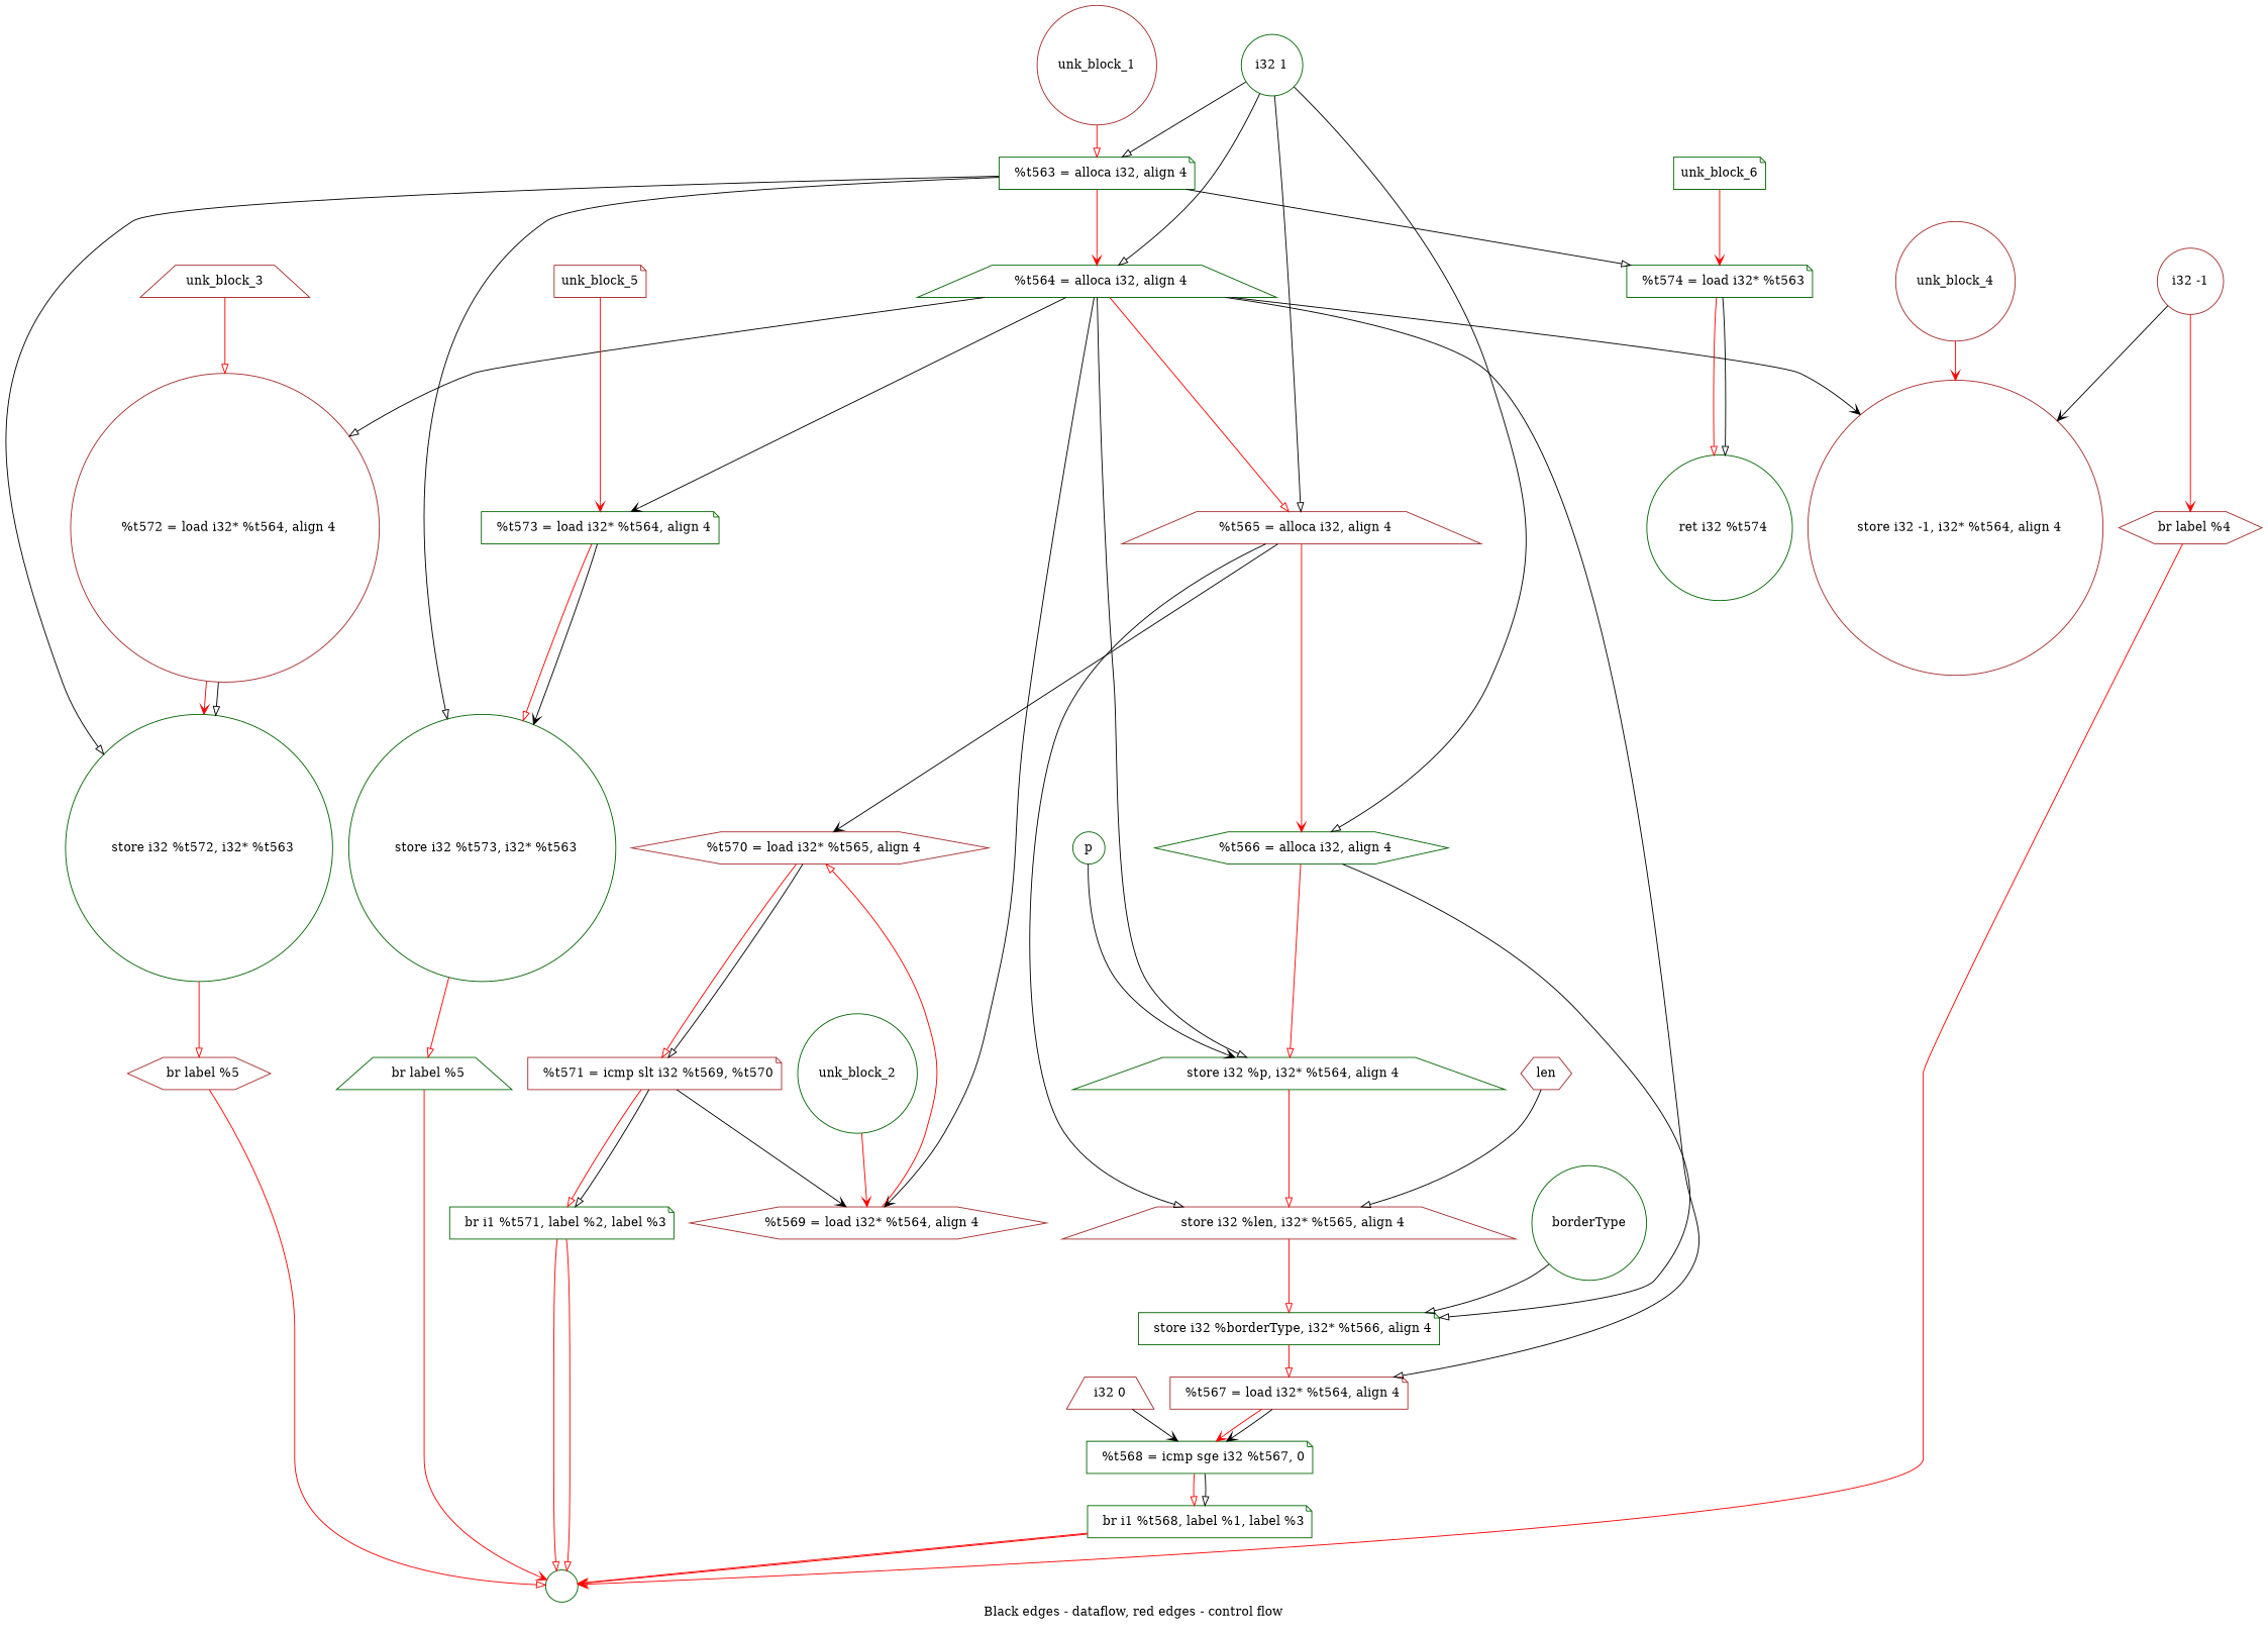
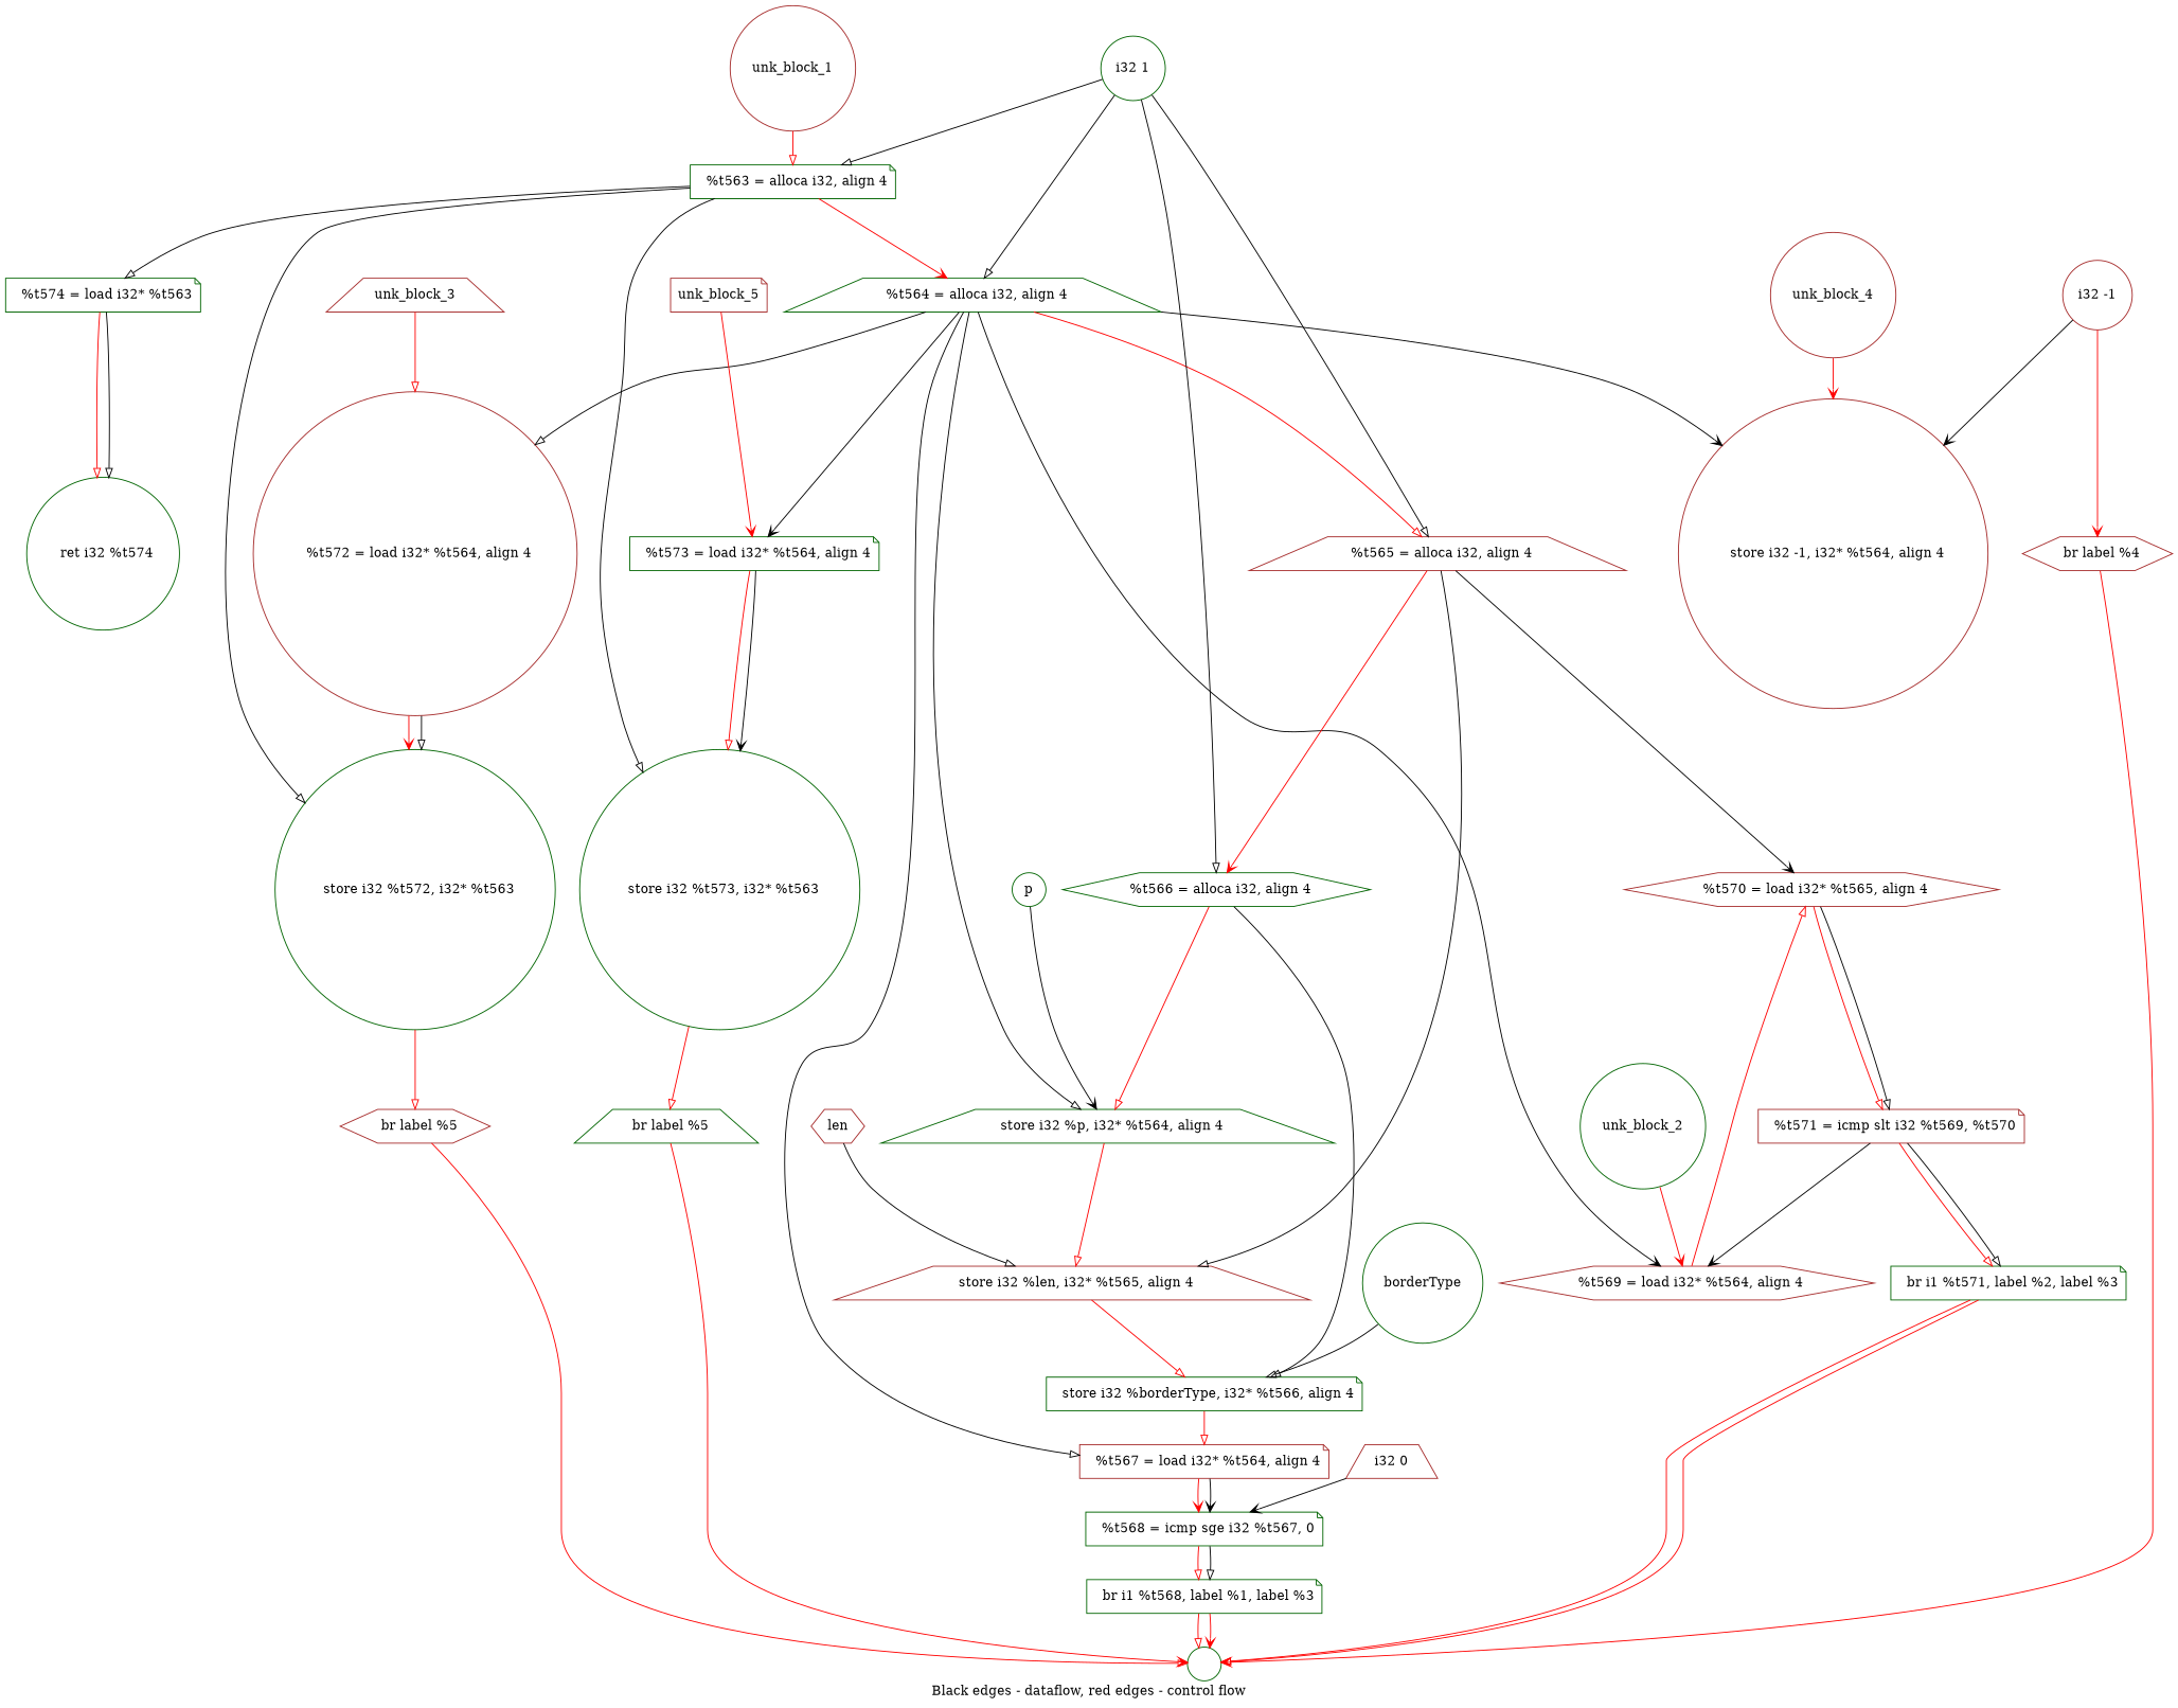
  digraph {
    compound=true
    label="Black edges - dataflow, red edges - control flow"
    node [color=darkgreen shape=circle]
    edge [arrowhead=onormal color=red]
    n1 [label="  %t563 = alloca i32, align 4" shape=note]
    n2 [label="  %t564 = alloca i32, align 4" shape=trapezium]
    n3 [label="  store i32 %t572, i32* %t563"]
    n4 [label="  store i32 %t573, i32* %t563"]
    n5 [label="  %t574 = load i32* %t563" shape=note]
    n6 [color=brown label="  %t565 = alloca i32, align 4" shape=trapezium]
    n7 [label="  store i32 %p, i32* %t564, align 4" shape=trapezium]
    n8 [color=brown label="  %t567 = load i32* %t564, align 4" shape=note]
    n9 [color=brown label="  %t569 = load i32* %t564, align 4" shape=hexagon]
    n10 [color=brown label="  %t572 = load i32* %t564, align 4"]
    n11 [color=brown label="  store i32 -1, i32* %t564, align 4"]
    n12 [label="  %t573 = load i32* %t564, align 4" shape=note]
    n13 [color=brown label="  br label %5" shape=hexagon]
    n14 [label="  br label %5" shape=trapezium]
    n15 [label="  ret i32 %t574"]
    n16 [label="  %t566 = alloca i32, align 4" shape=hexagon]
    n17 [color=brown label="  store i32 %len, i32* %t565, align 4" shape=trapezium]
    n18 [color=brown label="  %t570 = load i32* %t565, align 4" shape=hexagon]
    n19 [label="  %t568 = icmp sge i32 %t567, 0" shape=note]
    n20 [label="  store i32 %borderType, i32* %t566, align 4" shape=note]
    n21 [color=brown label="  %t571 = icmp slt i32 %t569, %t570" shape=note]
    n22 [label="  br i1 %t568, label %1, label %3" shape=note]
    ""
    unk_block_1 [color=brown]
    "i32 1"
    p
    len [color=brown shape=hexagon]
    borderType
    "i32 0" [color=brown shape=trapezium]
    n30 [label="  br i1 %t571, label %2, label %3" shape=note]
    unk_block_2
    unk_block_3 [color=brown shape=trapezium]
    n33 [color=brown label="  br label %4" shape=hexagon]
    unk_block_4 [color=brown]
    "i32 -1" [color=brown]
    unk_block_5 [color=brown shape=note]
-   unk_block_6 [shape=note]
    n1 -> n2 [arrowhead=vee weight=2]
    n1 -> n3 [color=""]
    n1 -> n4 [color=""]
    n1 -> n5 [color=""]
    n2 -> n6 [weight=2]
    n2 -> n7 [color=""]
    n2 -> n8 [color=""]
    n2 -> n9 [arrowhead=vee color=""]
    n2 -> n10 [color=""]
    n2 -> n11 [arrowhead=vee color=""]
    n2 -> n12 [arrowhead=vee color=""]
    n3 -> n13 [weight=2]
    n4 -> n14 [weight=2]
    n5 -> n15 [weight=2]
    n5 -> n15 [color=""]
    n6 -> n16 [arrowhead=vee weight=2]
    n6 -> n17 [color=""]
    n6 -> n18 [arrowhead=vee color=""]
    n7 -> n17 [weight=2]
    n8 -> n19 [arrowhead=vee weight=2]
    n8 -> n19 [arrowhead=vee color=""]
    n9 -> n18 [weight=2]
    n10 -> n3 [arrowhead=vee weight=2]
    n10 -> n3 [color=""]
    n12 -> n4 [weight=2]
    n12 -> n4 [arrowhead=vee color=""]
    n13 -> ""
    n14 -> "" [arrowhead=vee]
    n16 -> n7 [weight=2]
    n16 -> n20 [color=""]
    n17 -> n20 [weight=2]
    n18 -> n21 [weight=2]
    n18 -> n21 [color=""]
    n19 -> n22 [weight=2]
    n19 -> n22 [color=""]
    n20 -> n8 [weight=2]
    n21 -> n9 [arrowhead=vee color=""]
    n21 -> n30 [weight=2]
    n21 -> n30 [color=""]
    n22 -> ""
    n22 -> "" [arrowhead=vee]
    unk_block_1 -> n1
    "i32 1" -> n1 [color=""]
    "i32 1" -> n2 [color=""]
    "i32 1" -> n6 [color=""]
    "i32 1" -> n16 [color=""]
    p -> n7 [arrowhead=vee color=""]
    len -> n17 [color=""]
    borderType -> n20 [color=""]
    "i32 0" -> n19 [arrowhead=vee color=""]
    n30 -> ""
    n30 -> ""
    unk_block_2 -> n9 [arrowhead=vee]
    unk_block_3 -> n10
    n33 -> "" [arrowhead=vee]
    unk_block_4 -> n11 [arrowhead=vee]
    "i32 -1" -> n11 [arrowhead=vee color=""]
    "i32 -1" -> n33 [arrowhead=vee weight=2]
    unk_block_5 -> n12 [arrowhead=vee]
-   unk_block_6 -> n5 [arrowhead=vee]
  }
